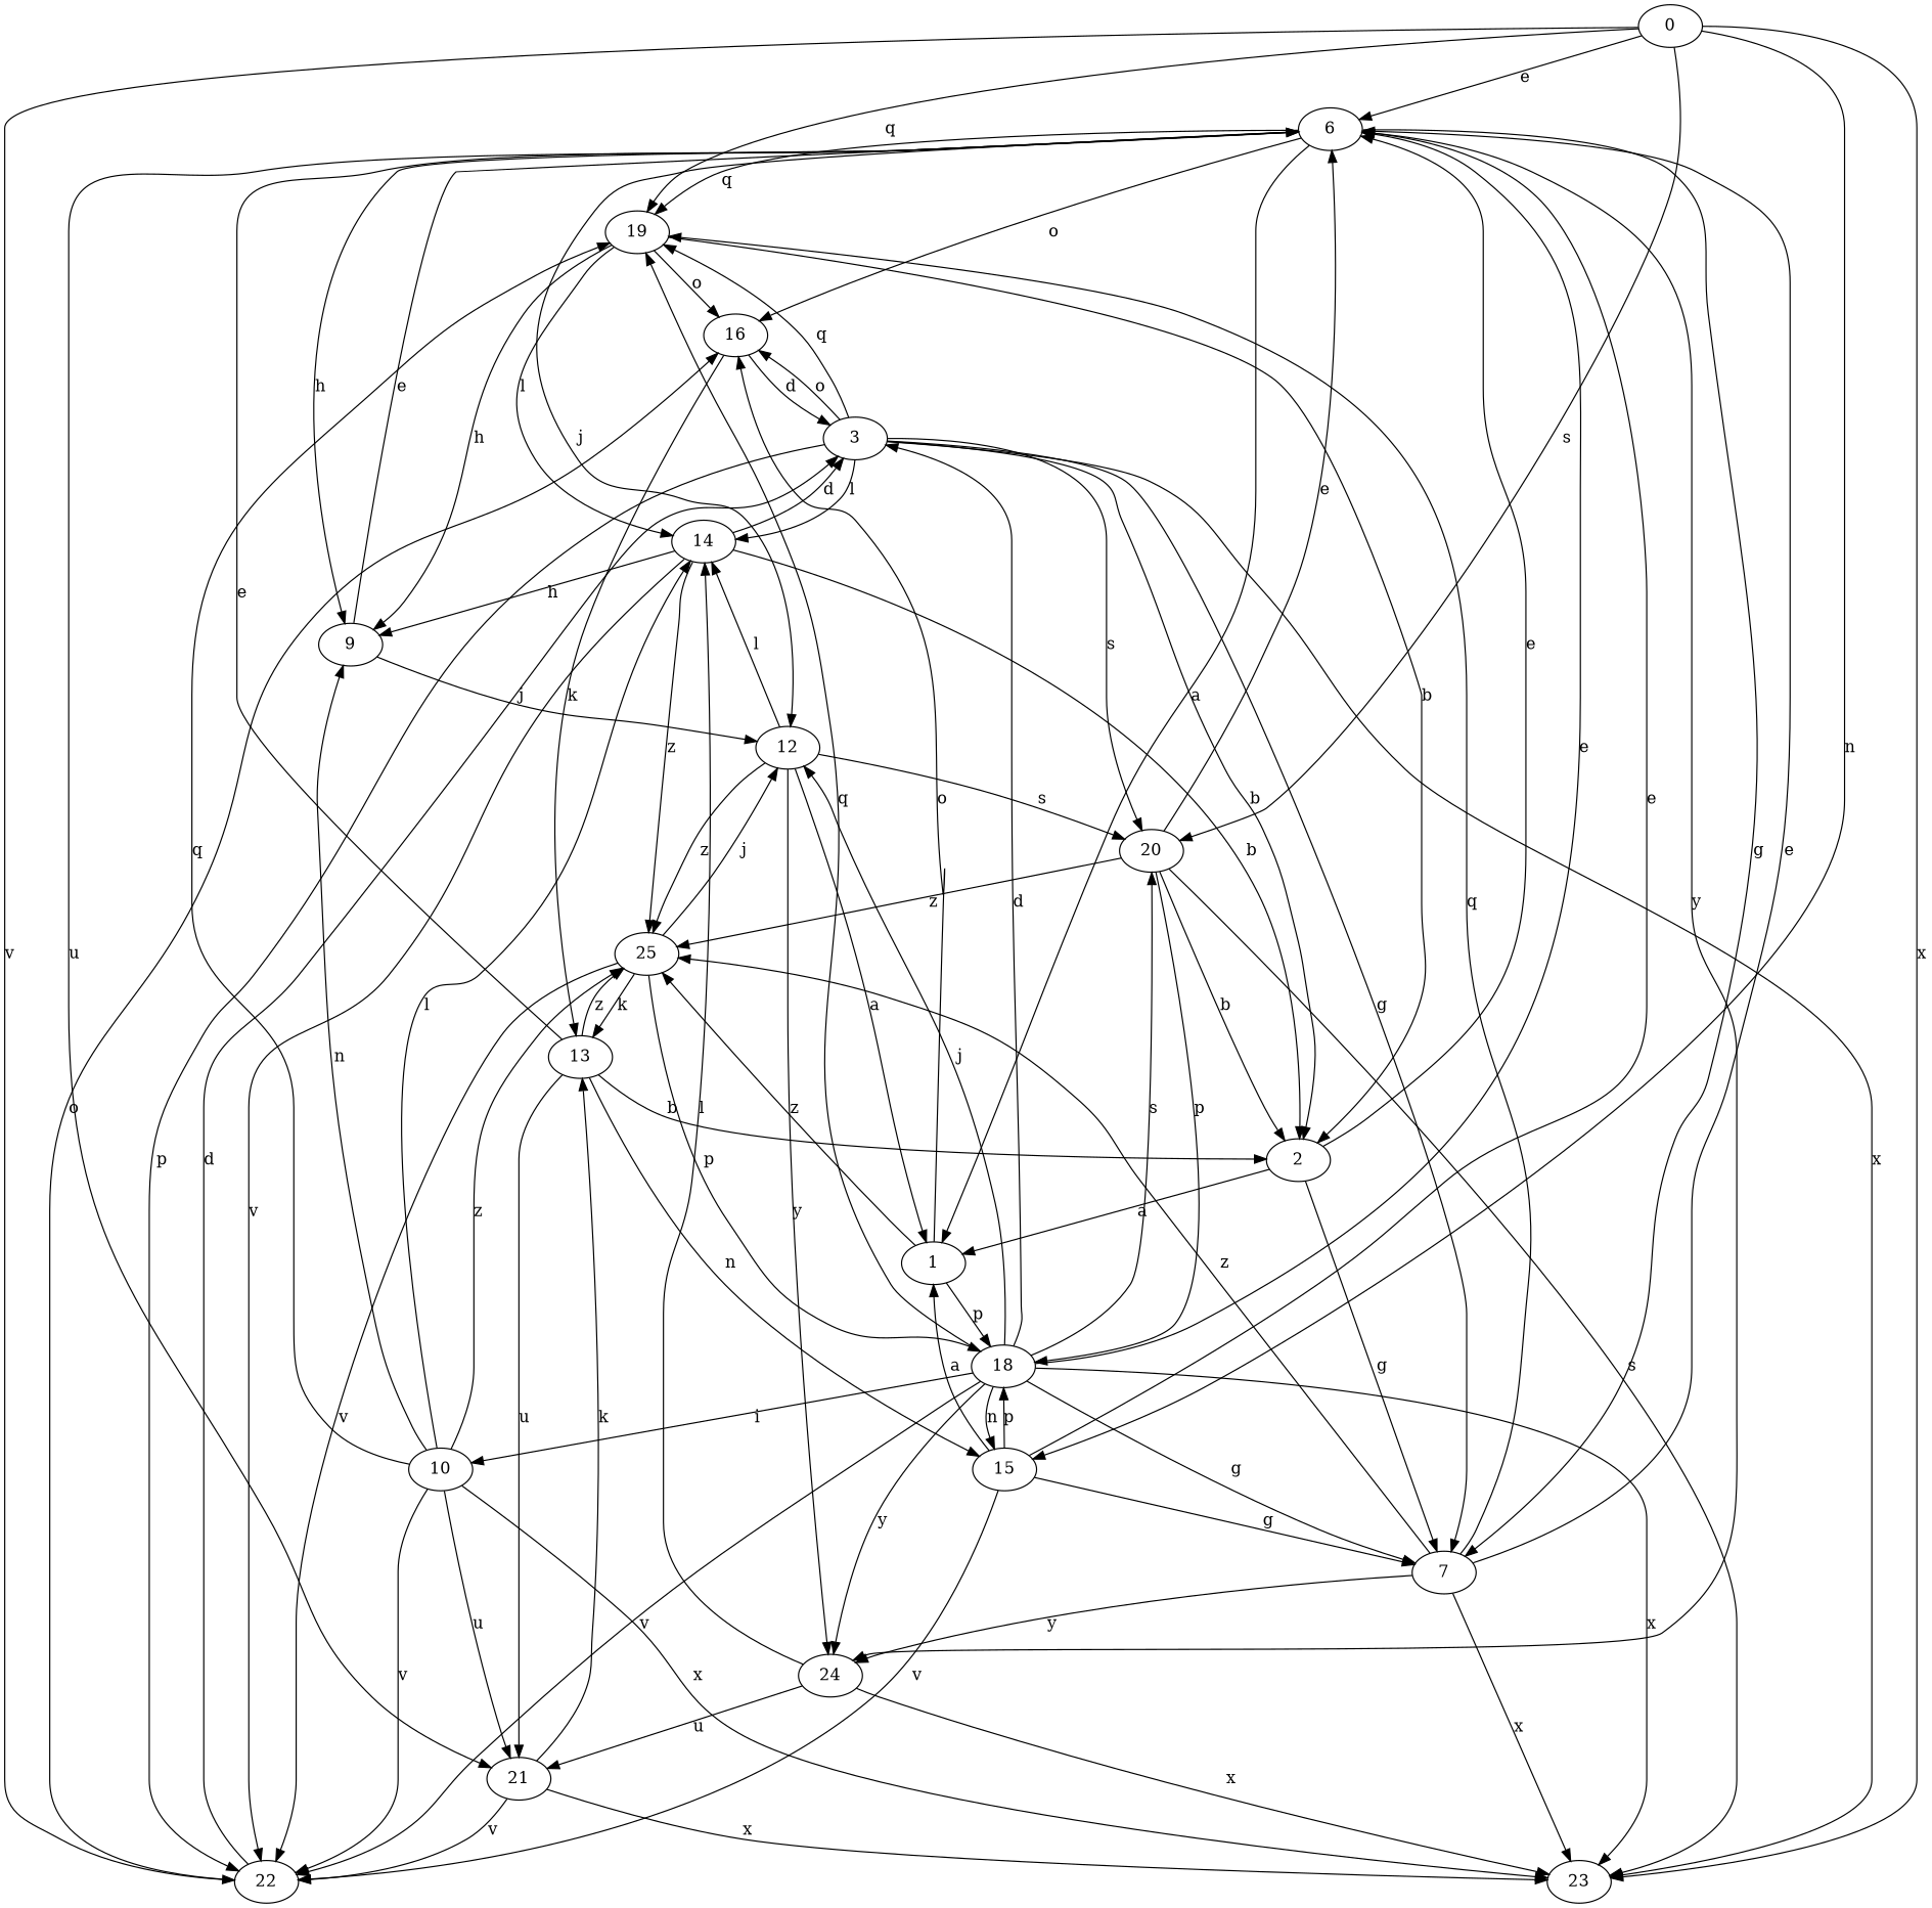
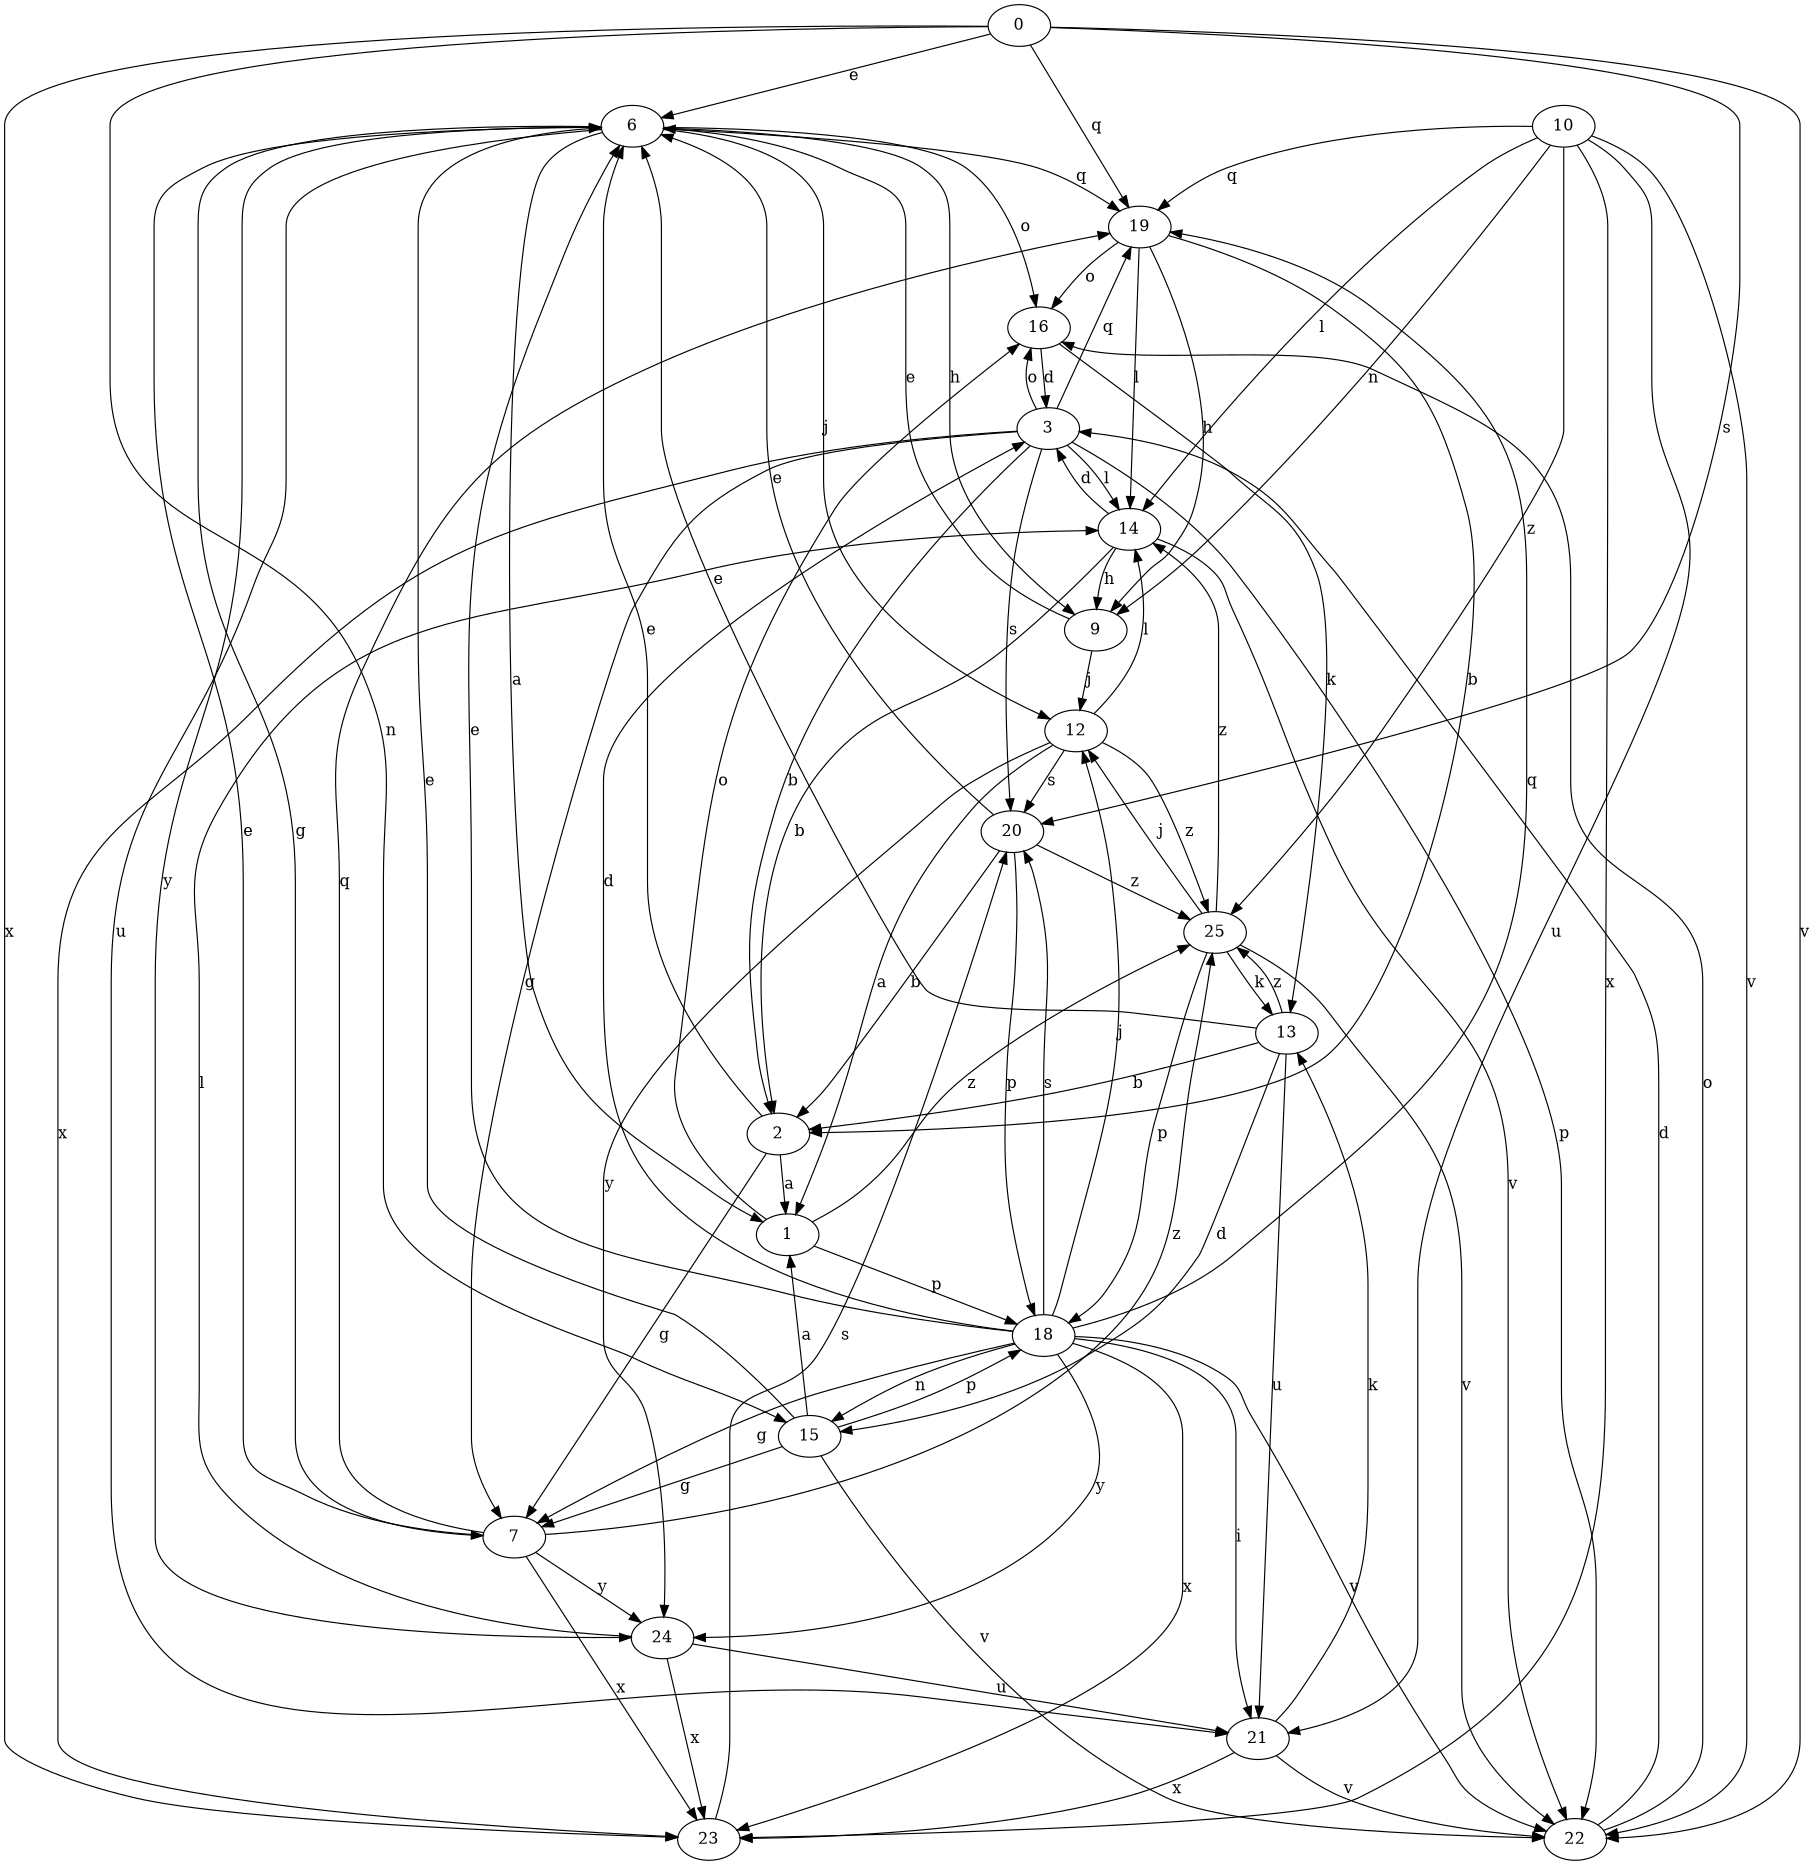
  strict digraph {
    0
    6
    15
    19
    20
    22
    23
    1
    16
    7
    9
    12
    21
    24
    18
    2
    14
    25
    3
    13
    10
    0 -> 6 [label=e]
    0 -> 15 [label=n]
    0 -> 19 [label=q]
    0 -> 20 [label=s]
    0 -> 22 [label=v]
    0 -> 23 [label=x]
    6 -> 19 [label=q]
    6 -> 1 [label=a]
    6 -> 16 [label=o]
    6 -> 7 [label=g]
    6 -> 9 [label=h]
    6 -> 12 [label=j]
    6 -> 21 [label=u]
    6 -> 24 [label=y]
    15 -> 6 [label=e]
    15 -> 22 [label=v]
    15 -> 1 [label=a]
    15 -> 7 [label=g]
    15 -> 18 [label=p]
    19 -> 16 [label=o]
    19 -> 9 [label=h]
    19 -> 2 [label=b]
    19 -> 14 [label=l]
    20 -> 6 [label=e]
    20 -> 18 [label=p]
    20 -> 2 [label=b]
    20 -> 25 [label=z]
    22 -> 16 [label=o]
    22 -> 3 [label=d]
-   20 -> 23 [label=s]
+   23 -> 20 [label=s]
    1 -> 16 [label=o]
    1 -> 18 [label=p]
    1 -> 25 [label=z]
    16 -> 3 [label=d]
    16 -> 13 [label=k]
    7 -> 6 [label=e]
    7 -> 19 [label=q]
    7 -> 23 [label=x]
    7 -> 24 [label=y]
    7 -> 25 [label=z]
    9 -> 6 [label=e]
    9 -> 12 [label=j]
    12 -> 20 [label=s]
    12 -> 1 [label=a]
    12 -> 24 [label=y]
    12 -> 14 [label=l]
    12 -> 25 [label=z]
    21 -> 22 [label=v]
    21 -> 23 [label=x]
    21 -> 13 [label=k]
    24 -> 23 [label=x]
    24 -> 21 [label=u]
    24 -> 14 [label=l]
    18 -> 6 [label=e]
    18 -> 15 [label=n]
    18 -> 19 [label=q]
    18 -> 20 [label=s]
    18 -> 22 [label=v]
    18 -> 23 [label=x]
    18 -> 7 [label=g]
    18 -> 12 [label=j]
    18 -> 24 [label=y]
    18 -> 3 [label=d]
-   18 -> 10 [label=i]
+   18 -> 21 [label=i]
    2 -> 6 [label=e]
    2 -> 1 [label=a]
    2 -> 7 [label=g]
    14 -> 22 [label=v]
    14 -> 9 [label=h]
    14 -> 2 [label=b]
-   14 -> 25 [label=z]
+   25 -> 14 [label=z]
    14 -> 3 [label=d]
    25 -> 22 [label=v]
    25 -> 12 [label=j]
    25 -> 18 [label=p]
    25 -> 13 [label=k]
    3 -> 19 [label=q]
    3 -> 20 [label=s]
    3 -> 22 [label=p]
    3 -> 23 [label=x]
    3 -> 16 [label=o]
    3 -> 7 [label=g]
    3 -> 2 [label=b]
    3 -> 14 [label=l]
    13 -> 6 [label=e]
-   13 -> 15 [label=n]
+   13 -> 15 [label=d]
    13 -> 21 [label=u]
    13 -> 2 [label=b]
    13 -> 25 [label=z]
    10 -> 19 [label=q]
    10 -> 22 [label=v]
    10 -> 23 [label=x]
    10 -> 9 [label=n]
    10 -> 21 [label=u]
    10 -> 14 [label=l]
    10 -> 25 [label=z]
  }
